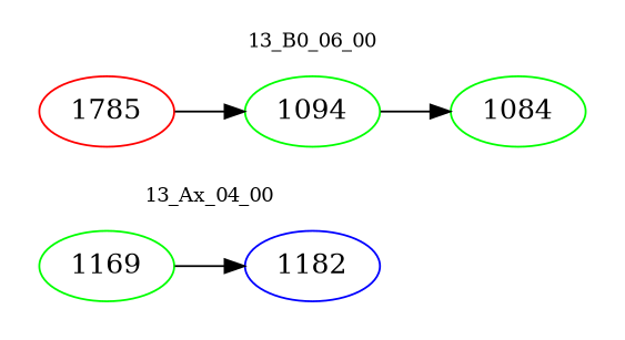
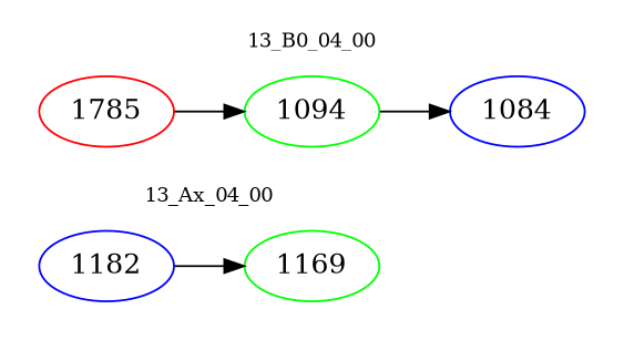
  digraph {
    rankdir=LR
    node [color=green]
    edge [color=black]
    n1 [label=1169]
    n2 [color=blue label=1182]
    n3 [label=1094]
-   n4 [label=1084]
+   n4 [color=blue label=1084]
    n5 [color=red label=1785]
    subgraph cluster_1 {
      color=white
      fontsize=10
      label="13_Ax_04_00"
      n1
      n2
    }
    subgraph cluster_2 {
      color=white
      fontsize=10
-     label="13_B0_06_00"
+     label="13_B0_04_00"
      n3
      n4
      n5
    }
-   n1 -> n2
+   n2 -> n1
    n3 -> n4
    n5 -> n3
  }
